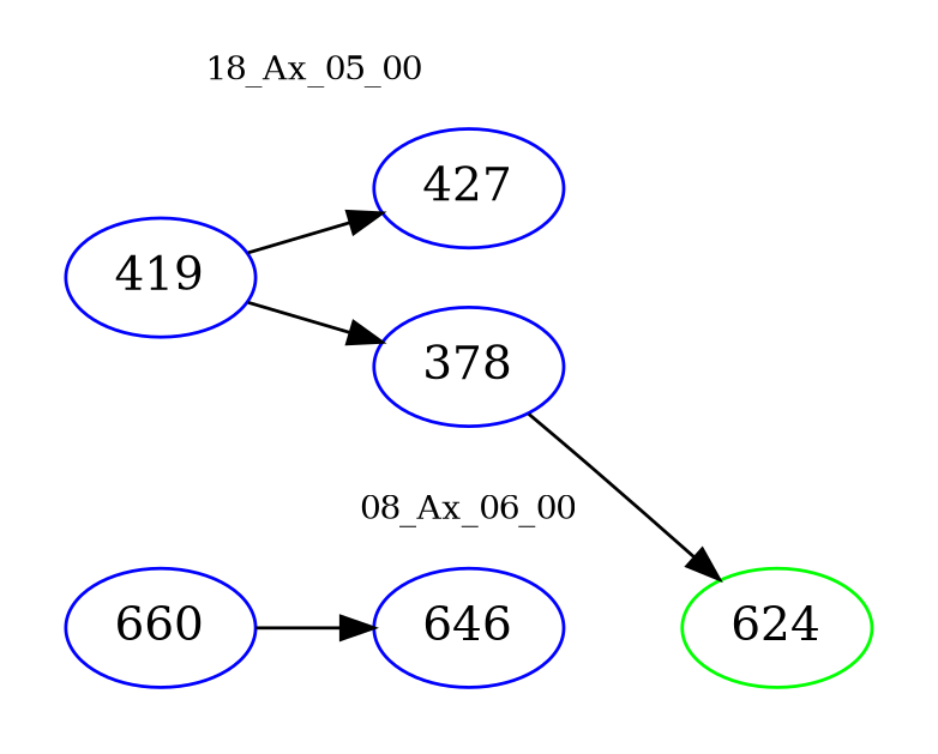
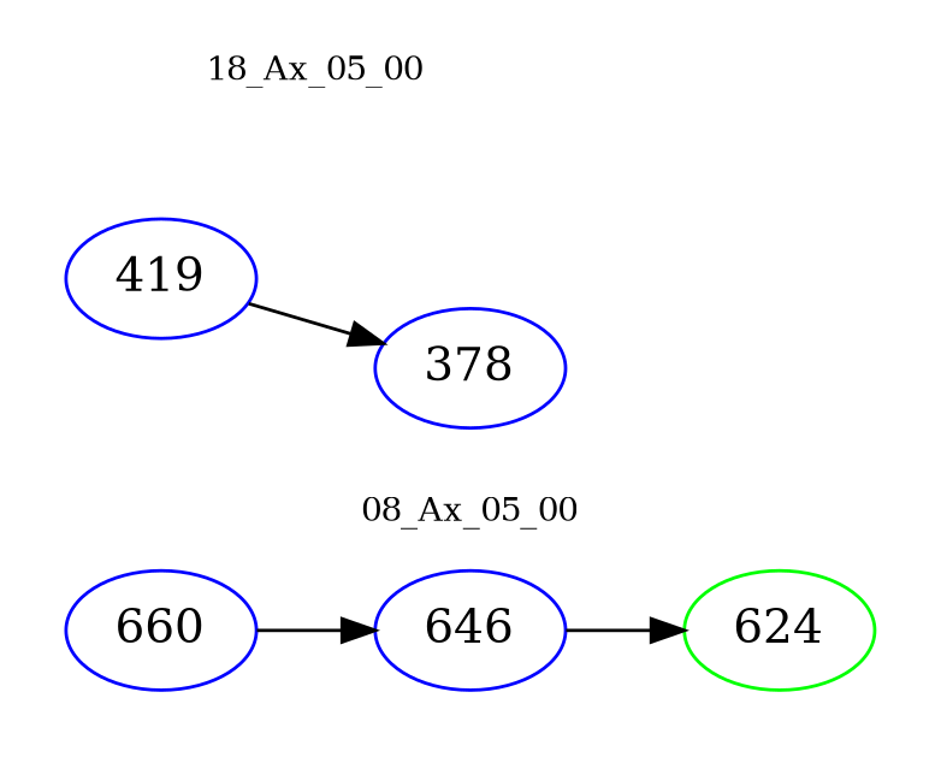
  digraph {
    rankdir=LR
    node [color=blue]
    edge [color=black]
    n1 [label=646]
    n2 [color=green label=624]
    n3 [label=660]
    n4 [label=419]
    n5 [label=378]
-   n6 [label=427]
    subgraph cluster_1 {
      color=white
      fontsize=10
-     label="08_Ax_06_00"
+     label="08_Ax_05_00"
      n1
      n2
      n3
    }
    subgraph cluster_2 {
      color=white
      fontsize=10
      label="18_Ax_05_00"
      n4
      n5
-     n6
    }
-   n5 -> n2
+   n1 -> n2
    n3 -> n1
    n4 -> n5
-   n4 -> n6
  }
